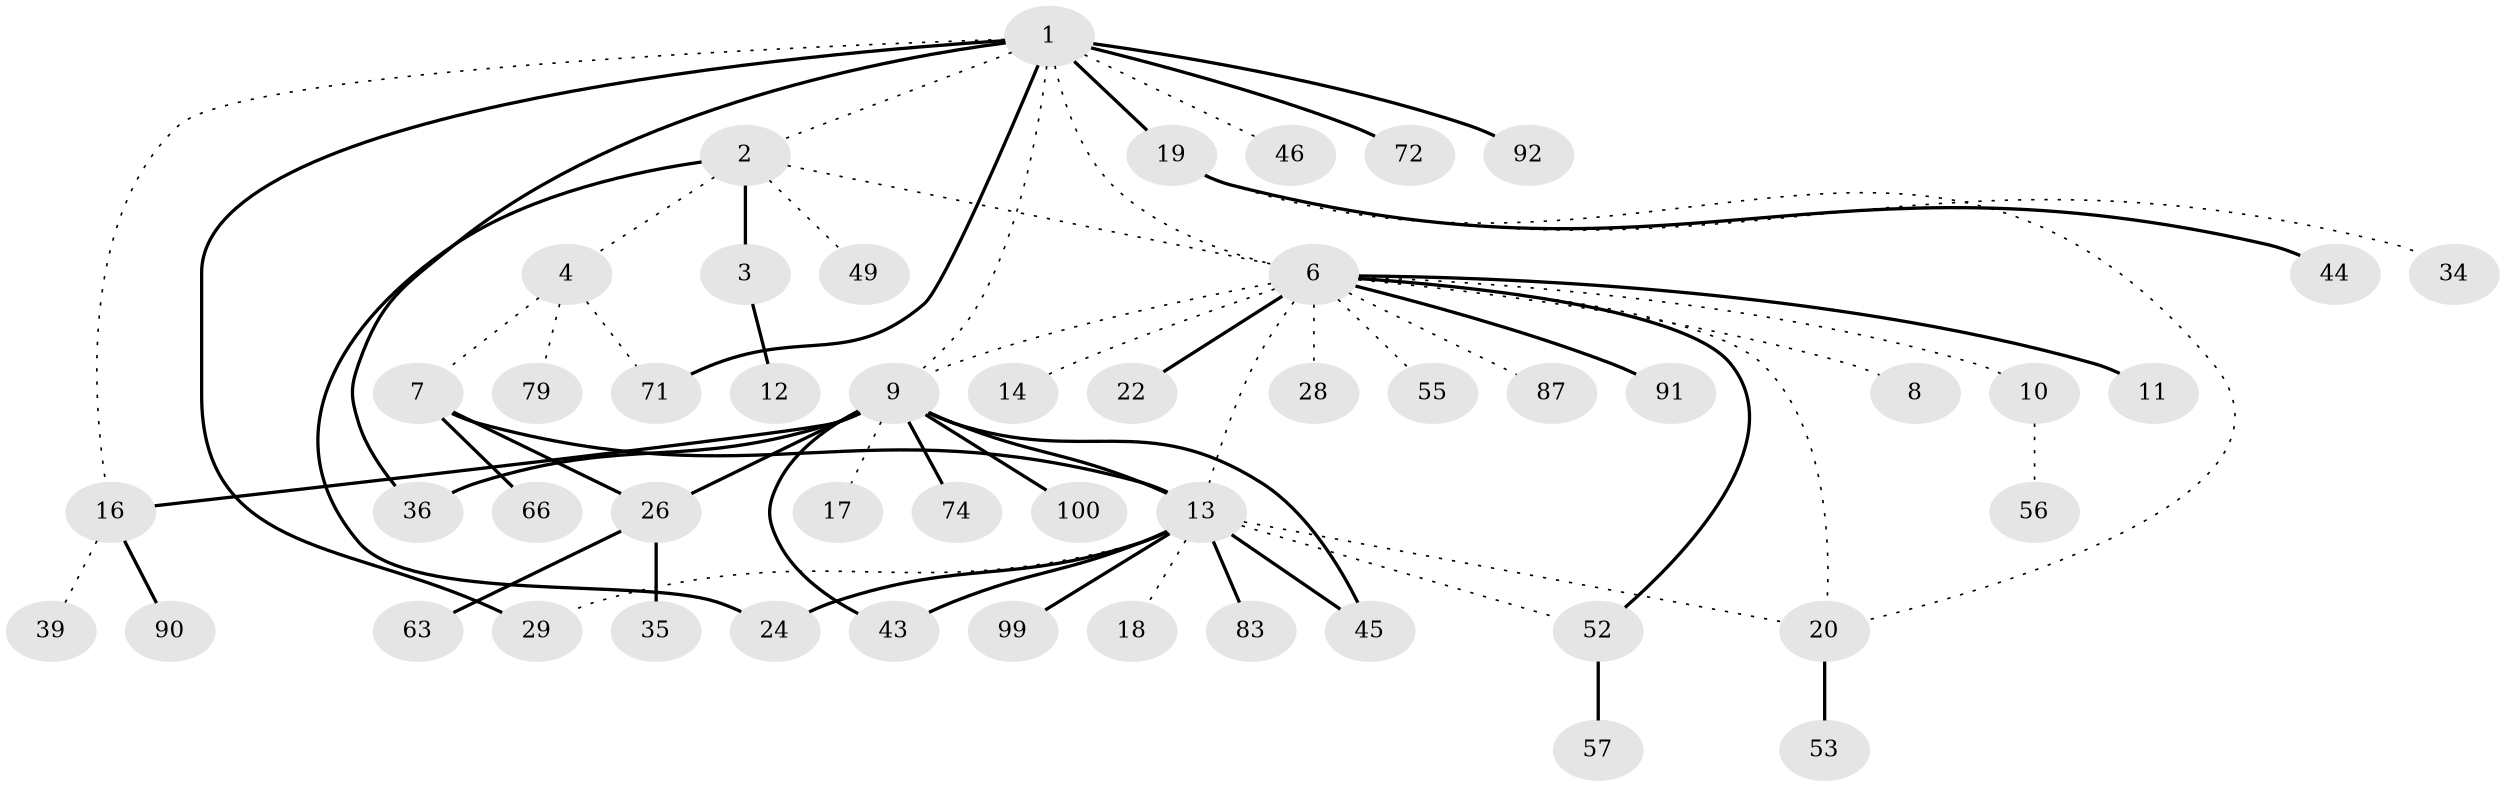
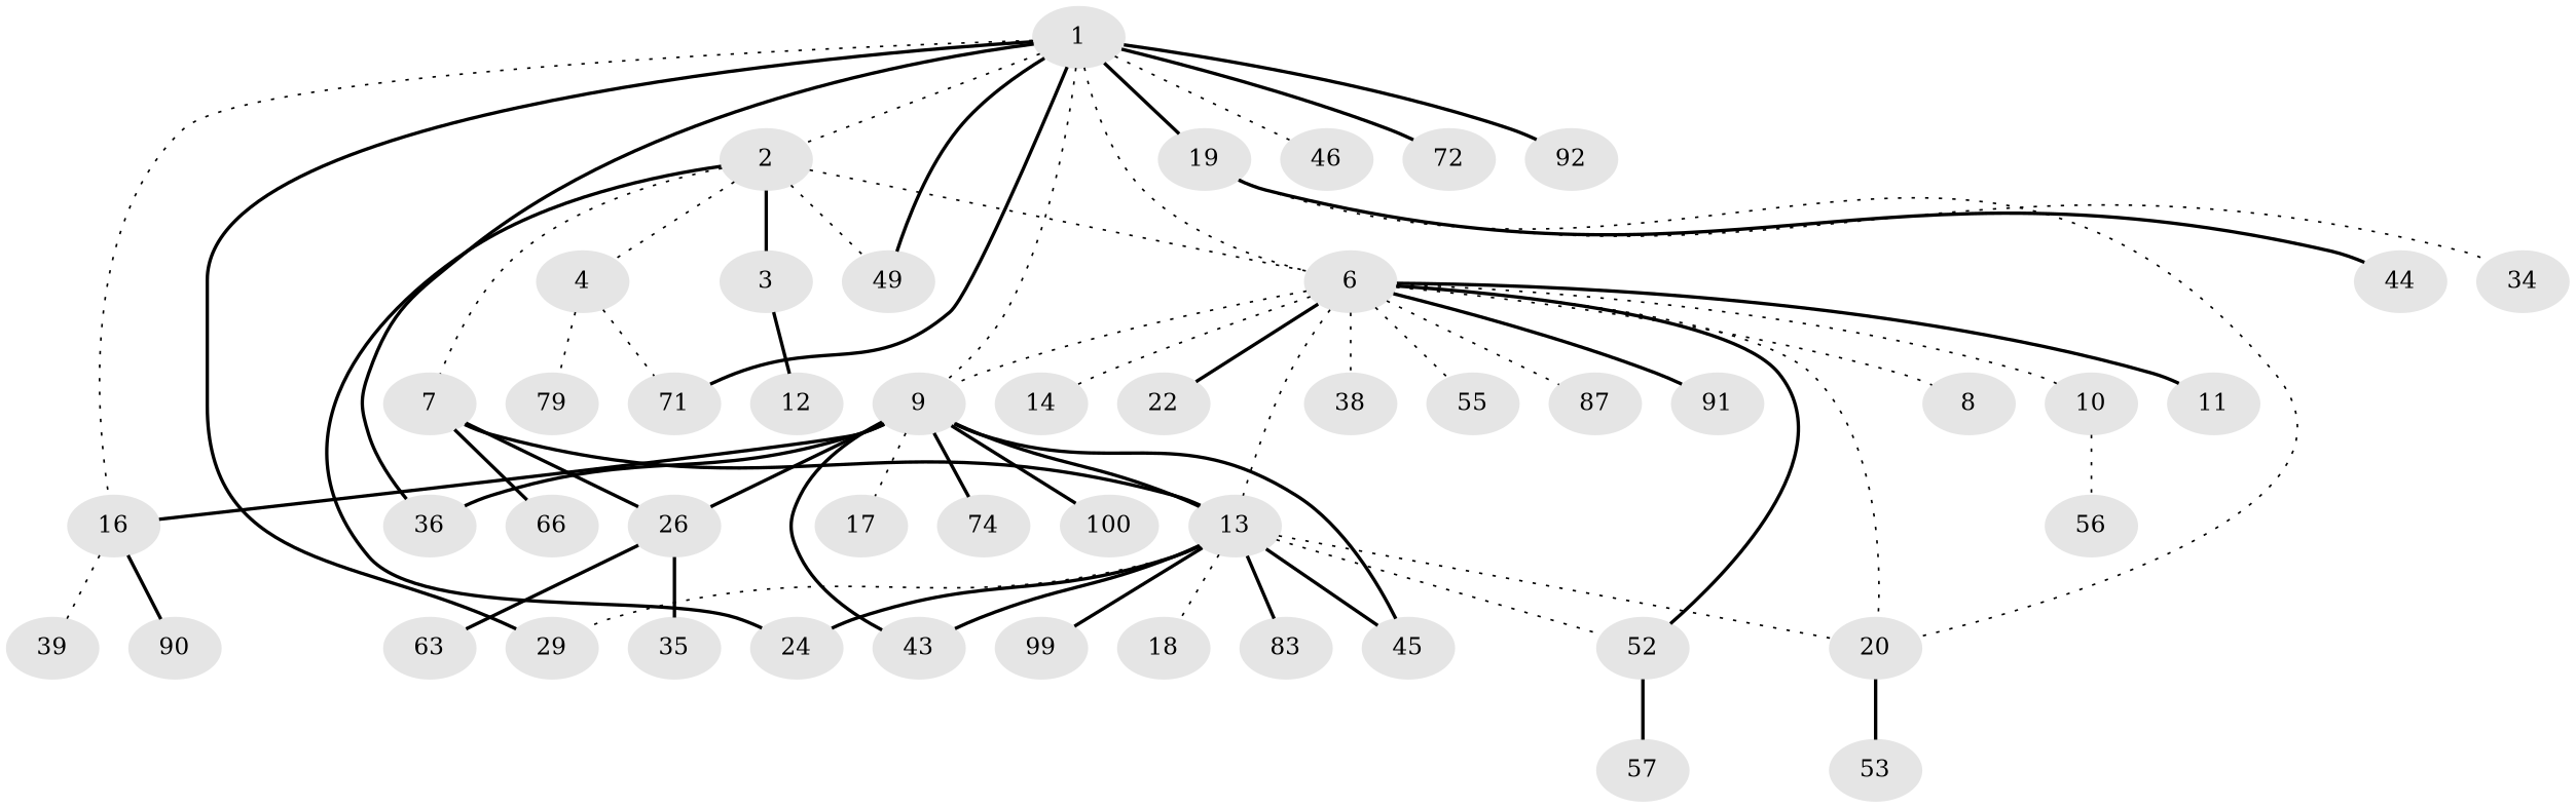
  graph {
    node [color=gray90 style=filled]
    edge [style=bold]
    1 [super="+31"]
    2 [super="+5+54+15+30+32+85"]
    6
    9 [super="+42"]
    16 [super="+40"]
    19 [super="+59"]
    29
    36 [super="+95+41"]
    46
    49
    71 [super="+86"]
    72 [super="+75"]
    92
    3
    4 [super="+37"]
    24 [super="+48+89"]
    8
    10
    11 [super="+33"]
    13 [super="+25+23+52"]
    14
    20 [super="+77+27"]
    22
-   38 [label=28]
+   38
    n25 [label=52 super="+80"]
    55
    87
    91
    26
    17
    43
    45
    74
    100
    39
    90
    34
    44
    12
    7 [super="+21"]
    79
    18 [super="+60+61"]
    66
    56
    83
    99
    53
    57
    35 [super="+97+73+70"]
    63
    1 -- 2 [style=dotted]
    1 -- 6 [style=dotted weight=3]
    1 -- 9 [style=dotted]
    1 -- 16 [style=dotted]
    1 -- 19
    1 -- 29
    1 -- 36
    1 -- 46 [style=dotted]
+   1 -- 49
    1 -- 71
    1 -- 72
    1 -- 92
    2 -- 6 [style=dotted]
    2 -- 49 [style=dotted]
    2 -- 3
    2 -- 4 [style=dotted]
    2 -- 24
    6 -- 9 [style=dotted]
    6 -- 8 [style=dotted]
    6 -- 10 [style=dotted]
    6 -- 11
    6 -- 13 [style=dotted]
    6 -- 14 [style=dotted]
    6 -- 20 [style=dotted]
    6 -- 22
    6 -- 38 [style=dotted]
    6 -- n25
    6 -- 55 [style=dotted]
    6 -- 87 [style=dotted]
    6 -- 91
    9 -- 16
    9 -- 36
    9 -- 13 [weight=2]
    9 -- 26
    9 -- 17 [style=dotted]
    9 -- 43
    9 -- 45
    9 -- 74
    9 -- 100
    16 -- 39 [style=dotted]
    16 -- 90
    19 -- 20 [style=dotted]
    19 -- 34 [style=dotted]
    19 -- 44
    3 -- 12
    4 -- 71 [style=dotted]
-   4 -- 7 [style=dotted]
+   2 -- 7 [style=dotted]
    4 -- 79 [style=dotted]
    10 -- 56 [style=dotted]
    13 -- 29 [style=dotted]
    13 -- 24
    13 -- 20 [style=dotted]
    13 -- n25 [style=dotted]
    13 -- 43
    13 -- 45
    13 -- 18 [style=dotted]
    13 -- 83
    13 -- 99
    20 -- 53
    n25 -- 57
    26 -- 35
    26 -- 63
    7 -- 13
    7 -- 26
    7 -- 66
  }
